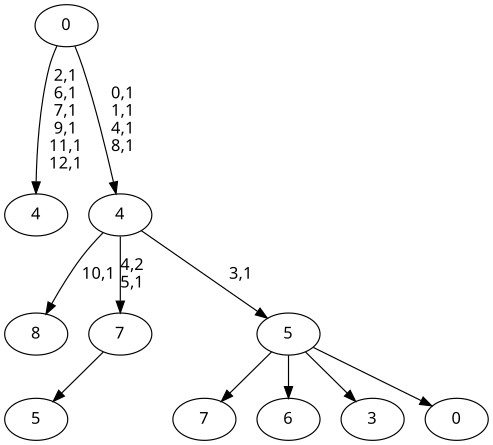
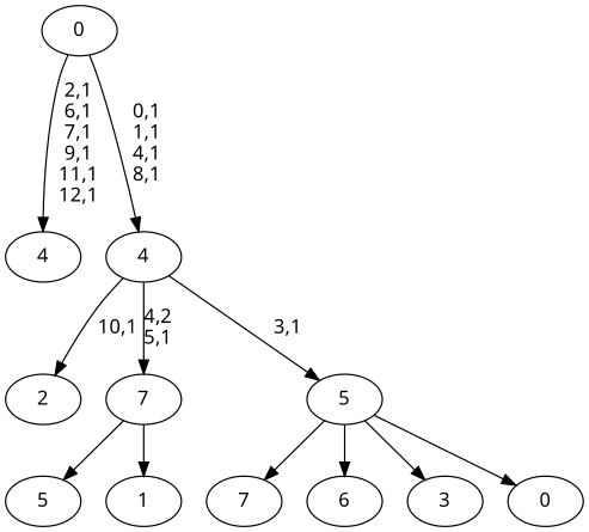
  digraph {
    fontname="Noto Sans"
    node [fontname="Noto Sans"]
    edge [fontname="Noto Sans"]
-   n1 [label=8]
+   n1 [label=2]
    n2 [label=7]
    n3 [label=6]
    n4 [label=5]
    n5 [label=4]
    n6 [label=3]
+   n7 [label=1]
    7
    n9 [label=0]
    5
    4
    0
    7 -> n4
+   7 -> n7
    5 -> n2
    5 -> n3
    5 -> n6
    5 -> n9
    4 -> n1 [label="10,1"]
    4 -> 7 [label="4,2\n5,1"]
    4 -> 5 [label="3,1"]
    0 -> n5 [label="2,1\n6,1\n7,1\n9,1\n11,1\n12,1"]
    0 -> 4 [label="0,1\n1,1\n4,1\n8,1"]
  }
